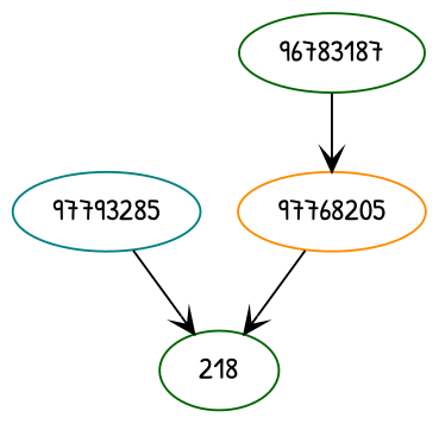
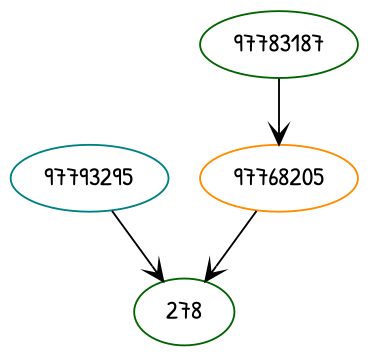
  strict digraph {
    fontname="Patrick Hand"
    node [color=darkgreen fontname="Patrick Hand"]
    edge [arrowhead=vee fontname="Patrick Hand"]
    97768205 [color=darkorange]
-   97783187 [label=96783187]
-   218
-   97793285 [color=teal]
+   97783187
+   218 [label=278]
+   97793285 [color=teal label=97793295]
    97768205 -> 218
    97783187 -> 97768205
    97793285 -> 218
  }
